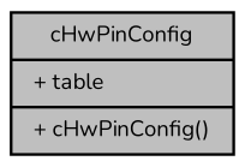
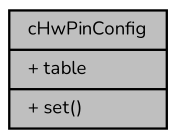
  digraph {
    fontname=Nunito
-   n1 [color=black fillcolor=grey75 fontcolor=black fontname=Nunito fontsize=8 height=0.2 label="{cHwPinConfig\n|+ table\l|+ cHwPinConfig()\l}" shape=record style=filled width=0.4]
+   n1 [color=black fillcolor=grey75 fontcolor=black fontname=Nunito fontsize=8 height=0.2 label="{cHwPinConfig\n|+ table\l|+ set()\l}" shape=record style=filled width=0.4]
  }
